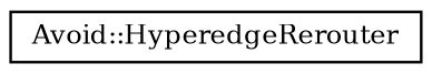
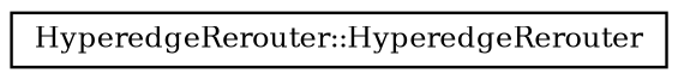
  digraph {
    rankdir=LR
    fontname="DejaVu Serif"
-   n1 [color=black fillcolor=white fontname="DejaVu Serif" fontsize=10 height=0.2 label="Avoid::HyperedgeRerouter" shape=record style=filled width=0.4]
+   n1 [color=black fillcolor=white fontname="DejaVu Serif" fontsize=10 height=0.2 label="HyperedgeRerouter::HyperedgeRerouter" shape=record style=filled width=0.4]
  }
